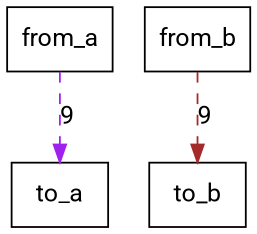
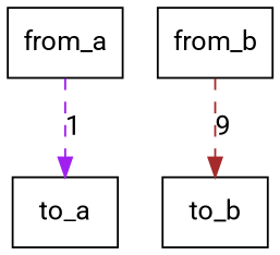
  digraph {
    fontname=Roboto
    rankdir=TB
    node [fillcolor=white fontname=Roboto shape=box style=filled]
    edge [fontname=Roboto style=dashed]
    n1 [label=<from_a>]
    n2 [label=<to_a>]
    n3 [label=<from_b>]
    n4 [label=<to_b>]
-   n1 -> n2 [color=purple label=9]
+   n1 -> n2 [color=purple label=1]
    n3 -> n4 [color=brown label=9]
  }
